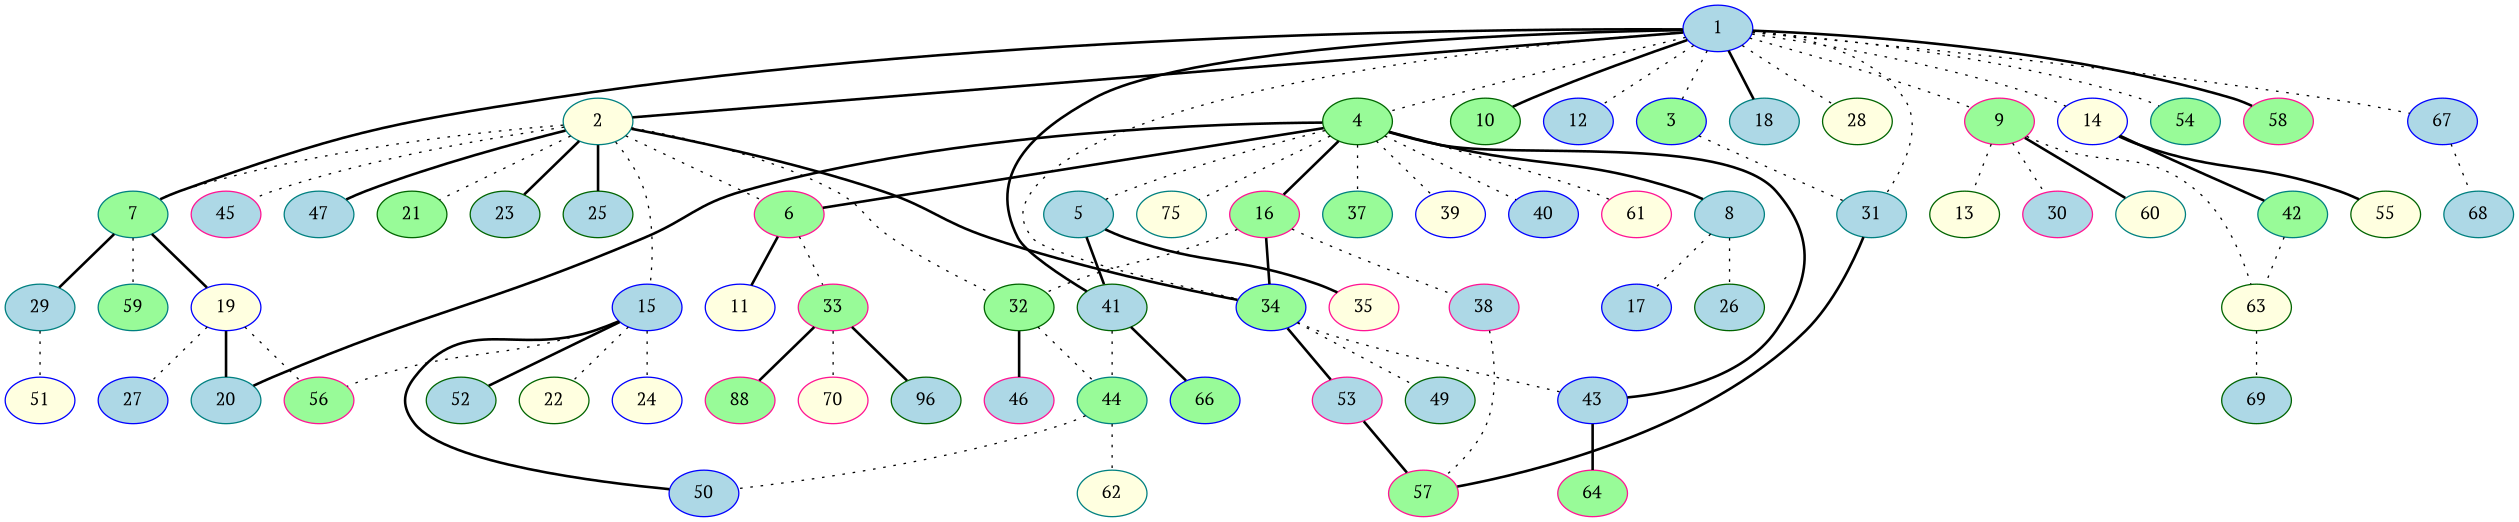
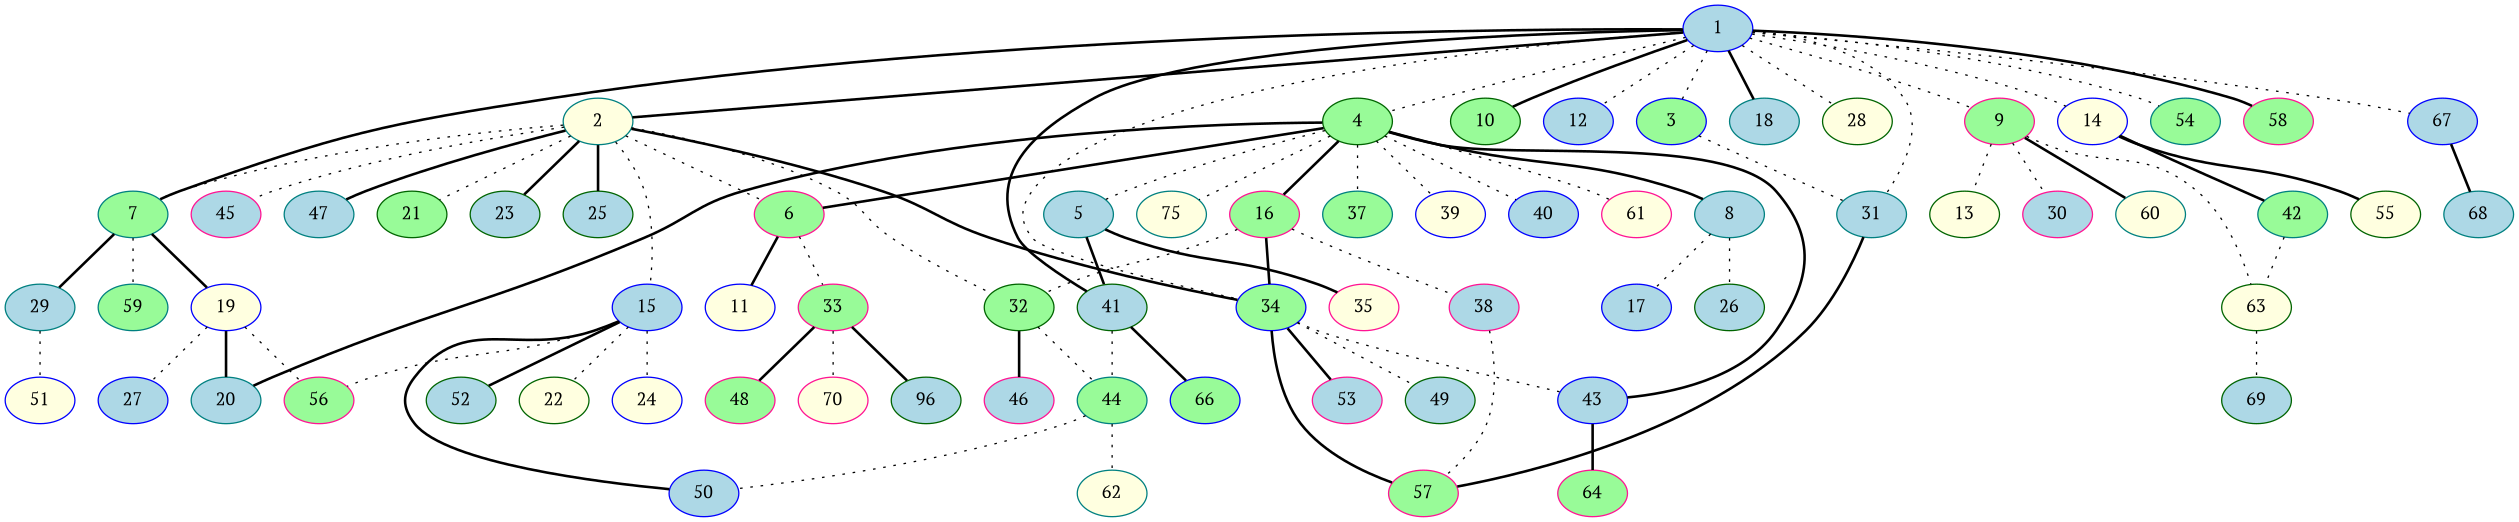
  graph {
    fontname="PT Serif"
    node [color=blue fillcolor=lightblue fontname="PT Serif" style=filled]
    edge [fontname="PT Serif" style=dotted]
    1
    2 [color=teal fillcolor=lightyellow]
    3 [fillcolor=palegreen]
    4 [color=darkgreen fillcolor=palegreen]
    7 [color=teal fillcolor=palegreen]
    9 [color=deeppink fillcolor=palegreen]
    10 [color=darkgreen fillcolor=palegreen]
    12
    14 [fillcolor=lightyellow]
    18 [color=teal]
    28 [color=darkgreen fillcolor=lightyellow]
    31 [color=teal]
    34 [fillcolor=palegreen]
    41 [color=darkgreen]
    54 [color=teal fillcolor=palegreen]
    58 [color=deeppink fillcolor=palegreen]
    67
    6 [color=deeppink fillcolor=palegreen]
    15
    21 [color=darkgreen fillcolor=palegreen]
    23 [color=darkgreen]
    25 [color=darkgreen]
    32 [color=darkgreen fillcolor=palegreen]
    45 [color=deeppink]
    47 [color=teal]
    5 [color=teal]
    8 [color=teal]
    16 [color=deeppink fillcolor=palegreen]
    20 [color=teal]
    37 [color=teal fillcolor=palegreen]
    39 [fillcolor=lightyellow]
    40
    43
    61 [color=deeppink fillcolor=lightyellow]
    n35 [color=teal fillcolor=lightyellow label=75]
    19 [fillcolor=lightyellow]
    29 [color=teal]
    59 [color=teal fillcolor=palegreen]
    13 [color=darkgreen fillcolor=lightyellow]
    30 [color=deeppink]
    60 [color=teal fillcolor=lightyellow]
    63 [color=darkgreen fillcolor=lightyellow]
    42 [color=teal fillcolor=palegreen]
    55 [color=darkgreen fillcolor=lightyellow]
    57 [color=deeppink fillcolor=palegreen]
    49 [color=darkgreen]
    53 [color=deeppink]
    44 [color=teal fillcolor=palegreen]
    66 [fillcolor=palegreen]
    68 [color=teal]
    11 [fillcolor=lightyellow]
    33 [color=deeppink fillcolor=palegreen]
    22 [color=darkgreen fillcolor=lightyellow]
    24 [fillcolor=lightyellow]
    50
    52 [color=darkgreen]
    56 [color=deeppink fillcolor=palegreen]
    46 [color=deeppink]
    35 [color=deeppink fillcolor=lightyellow]
    17
    26 [color=darkgreen]
    38 [color=deeppink]
    64 [color=deeppink fillcolor=palegreen]
    n64 [color=darkgreen label=96]
-   48 [color=deeppink fillcolor=palegreen label=88]
+   48 [color=deeppink fillcolor=palegreen]
    70 [color=deeppink fillcolor=lightyellow]
    27
    51 [fillcolor=lightyellow]
    69 [color=darkgreen]
    62 [color=teal fillcolor=lightyellow]
    1 -- 2 [style=bold]
    1 -- 3
    1 -- 4
    1 -- 7 [style=bold]
    1 -- 9
    1 -- 10 [style=bold]
    1 -- 12
    1 -- 14
    1 -- 18 [style=bold]
    1 -- 28
    1 -- 31
    1 -- 34
    1 -- 41 [style=bold]
    1 -- 54
    1 -- 58 [style=bold]
    1 -- 67
    2 -- 7
    2 -- 34 [style=bold]
    2 -- 6
    2 -- 15
    2 -- 21
    2 -- 23 [style=bold]
    2 -- 25 [style=bold]
    2 -- 32
    2 -- 45
    2 -- 47 [style=bold]
    3 -- 31
    4 -- 6 [style=bold]
    4 -- 5
    4 -- 8 [style=bold]
    4 -- 16 [style=bold]
    4 -- 20 [style=bold]
    4 -- 37
    4 -- 39
    4 -- 40
    4 -- 43 [style=bold]
    4 -- 61
    4 -- n35
    7 -- 19 [style=bold]
    7 -- 29 [style=bold]
    7 -- 59
    9 -- 13
    9 -- 30
    9 -- 60 [style=bold]
    9 -- 63
    14 -- 42 [style=bold]
    14 -- 55 [style=bold]
    31 -- 57 [style=bold]
    34 -- 43
-   53 -- 57 [style=bold]
+   34 -- 57 [style=bold]
    34 -- 49
    34 -- 53 [style=bold]
    41 -- 44
    41 -- 66 [style=bold]
-   67 -- 68
+   67 -- 68 [style=bold]
    6 -- 11 [style=bold]
    6 -- 33
    15 -- 22
    15 -- 24
    15 -- 50 [style=bold]
    15 -- 52 [style=bold]
    15 -- 56
    32 -- 44
    32 -- 46 [style=bold]
    5 -- 41 [style=bold]
    5 -- 35 [style=bold]
    8 -- 17
    8 -- 26
    16 -- 34 [style=bold]
    16 -- 32
    16 -- 38
    43 -- 64 [style=bold]
    19 -- 20 [style=bold]
    19 -- 56
    19 -- 27
    29 -- 51
    63 -- 69
    42 -- 63
    44 -- 50
    44 -- 62
    33 -- n64 [style=bold]
    33 -- 48 [style=bold]
    33 -- 70
    38 -- 57
  }
